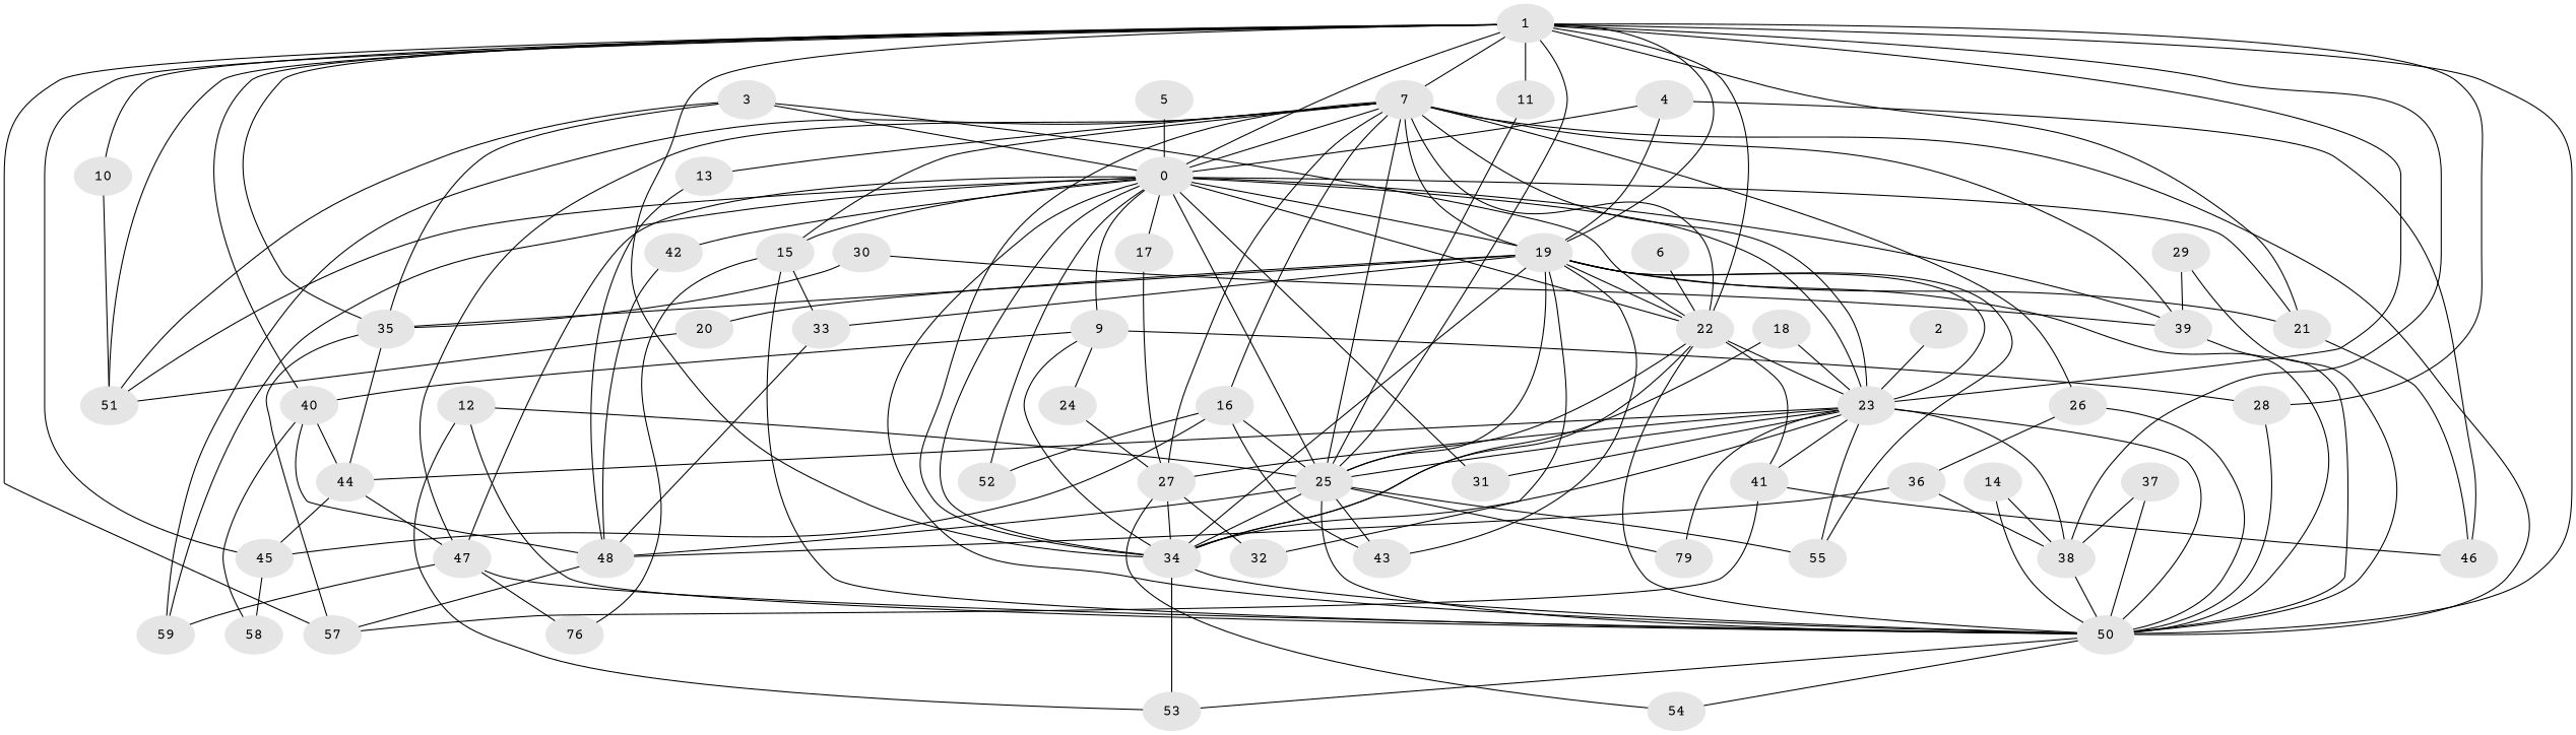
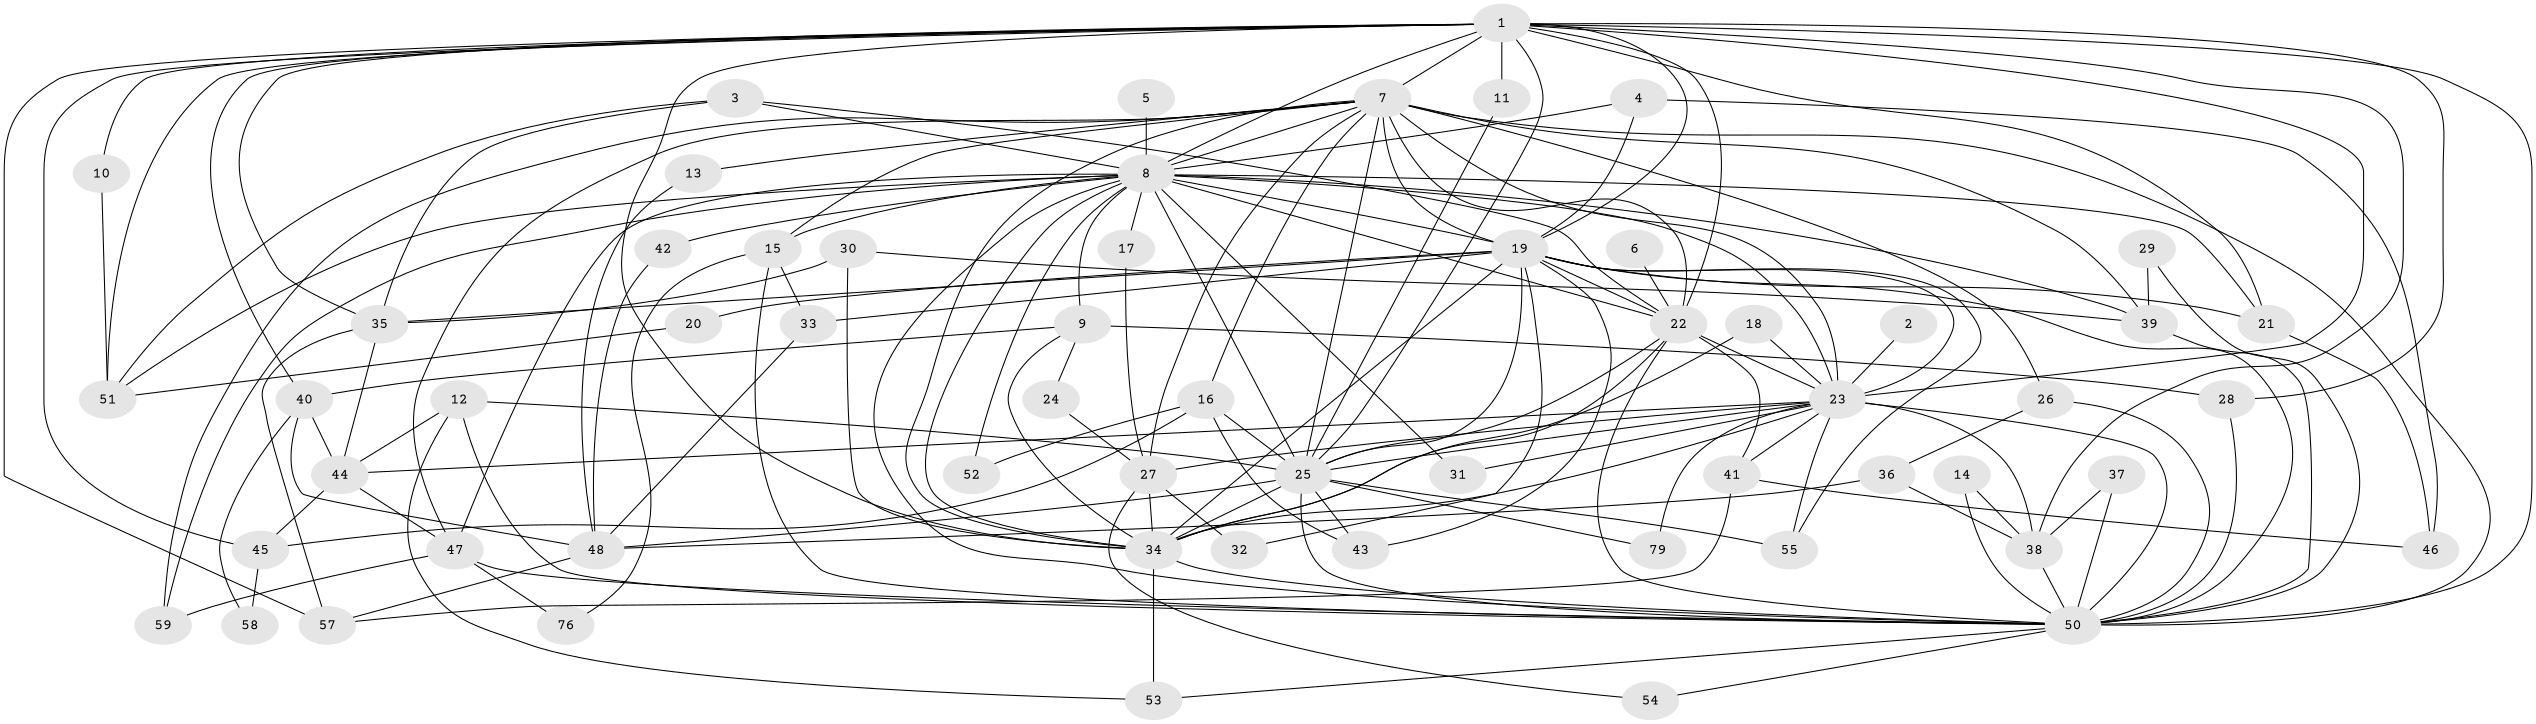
  graph {
    fontname="Courier Prime"
    node [color=gray90 fontname="Courier Prime" style=filled]
    edge [fontname="Courier Prime" weight=1.0]
    1
    7
-   8 [label=0]
+   8
    10
    11
    19
    21
    22
    23
    25
    28
    34
    38
    40
    45
    50
    51
    57
    35
    13
    15
    16
    26
    27
    39
    47
    59
    9
    17
    31
    42
    52
    33
    43
    20
    32
    55
    46
    41
    44
    n41 [label=79]
    48
    53
    58
    54
    2
    3
    4
    5
    6
    n51 [label=76]
    36
    24
    12
    14
    18
    29
    30
    37
    1 -- 7 [weight=3.0]
    1 -- 8 [weight=2.0]
    1 -- 10
    1 -- 11 [weight=2.0]
    1 -- 19 [weight=2.0]
    1 -- 21
    1 -- 22 [weight=3.0]
    1 -- 23 [weight=2.0]
    1 -- 25 [weight=2.0]
    1 -- 28
    1 -- 34 [weight=2.0]
    1 -- 38
    1 -- 40
    1 -- 45
    1 -- 50 [weight=2.0]
    1 -- 51
    1 -- 57
    1 -- 35 [weight=2.0]
    7 -- 8
    7 -- 19 [weight=2.0]
    7 -- 22
    7 -- 23 [weight=2.0]
    7 -- 25
    7 -- 34
    7 -- 50 [weight=2.0]
    7 -- 13
    7 -- 15
    7 -- 16
    7 -- 26
    7 -- 27
    7 -- 39
    7 -- 47
    7 -- 59
    8 -- 19 [weight=2.0]
    8 -- 21
    8 -- 22
    8 -- 23
    8 -- 25 [weight=2.0]
    8 -- 34 [weight=2.0]
    8 -- 50
    8 -- 51
    8 -- 15
    8 -- 39
    8 -- 47
    8 -- 59
    8 -- 9 [weight=2.0]
    8 -- 17
    8 -- 31
    8 -- 42
    8 -- 52
    10 -- 51
    11 -- 25
    19 -- 21
    19 -- 22
    19 -- 23
    19 -- 25
    19 -- 34
    19 -- 50
    19 -- 35
    19 -- 33
    19 -- 43
    19 -- 20
    19 -- 32
    19 -- 55
    21 -- 46
    22 -- 23
    22 -- 25
    22 -- 34
    22 -- 50
    22 -- 41
    23 -- 25
    23 -- 34
    23 -- 38
    23 -- 50
    23 -- 27
    23 -- 31
    23 -- 55
    23 -- 41
    23 -- 44
    23 -- n41
    25 -- 34
    25 -- 50
    25 -- 43
    25 -- 55
    25 -- n41
    25 -- 48
    28 -- 50
    34 -- 50
    34 -- 53
    38 -- 50
    40 -- 44
    40 -- 48
    40 -- 58
    45 -- 58
    50 -- 53
    50 -- 54
    35 -- 57
    35 -- 44
    13 -- 48
    15 -- 50
    15 -- 33
    15 -- n51
    16 -- 25
    16 -- 45
    16 -- 52
    16 -- 43
    26 -- 50
    26 -- 36
    27 -- 34
    27 -- 32
    27 -- 54
    39 -- 50
    47 -- 50
    47 -- 59
    47 -- n51
    9 -- 28
    9 -- 34
    9 -- 40
    9 -- 24
    17 -- 27
    42 -- 48
    33 -- 48
    20 -- 51
    41 -- 57
    41 -- 46
    44 -- 45
    44 -- 47
    48 -- 57
    2 -- 23
    3 -- 8
    3 -- 22
    3 -- 51
    3 -- 35
    4 -- 8
    4 -- 19
    4 -- 46
    5 -- 8
    6 -- 22
    36 -- 38
    36 -- 48
    24 -- 27
    12 -- 25
    12 -- 50
+   12 -- 44
    12 -- 53
    14 -- 38
    14 -- 50
    18 -- 23
    18 -- 34
    29 -- 50
    29 -- 39
+   30 -- 34
    30 -- 35
    30 -- 39
    37 -- 38
    37 -- 50
  }
